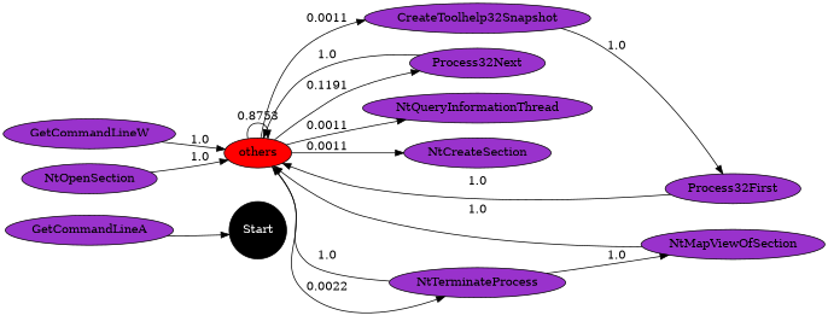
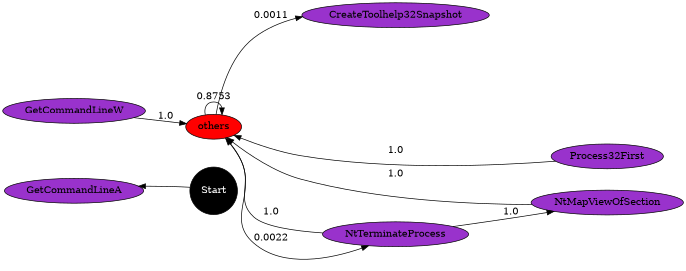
  digraph {
    rankdir=LR
    node [fillcolor=darkorchid style=filled]
    n1 [label=GetCommandLineA]
    n2 [label=GetCommandLineW]
    n3 [fillcolor=red label=others]
    n4 [label=CreateToolhelp32Snapshot]
-   n5 [label=Process32Next]
-   n6 [label=NtQueryInformationThread]
-   n7 [label=NtCreateSection]
    n8 [label=NtTerminateProcess]
    Start [fillcolor=black fontcolor=white shape=circle]
    n10 [label=Process32First]
    n11 [label=NtMapViewOfSection]
-   n12 [label=NtOpenSection]
    n2 -> n3 [label=1.0]
    n3 -> n3 [label=0.8753]
    n3 -> n4 [label=0.0011]
-   n3 -> n5 [label=0.1191]
-   n3 -> n6 [label=0.0011]
-   n3 -> n7 [label=0.0011]
    n3 -> n8 [label=0.0022]
-   n4 -> n10 [label=1.0]
-   n5 -> n3 [label=1.0]
    n8 -> n3 [label=1.0]
    n8 -> n11 [label=1.0]
-   n1 -> Start
+   Start -> n1
    n10 -> n3 [label=1.0]
    n11 -> n3 [label=1.0]
-   n12 -> n3 [label=1.0]
  }
